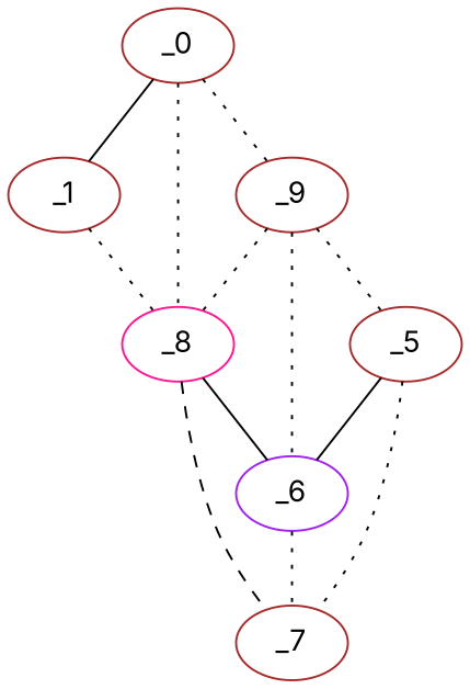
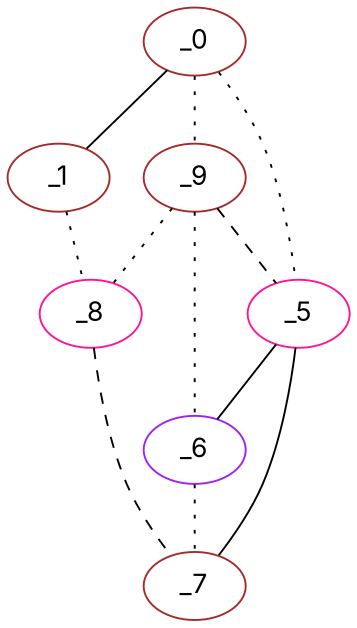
  graph {
    fontname=Inter
    node [color=brown fontname=Inter x=77]
    edge [fontname=Inter style=dotted valence=1]
    _0 [x=67 y=4]
    _1 [x=71 y=63]
    n3 [label=_9 y=12]
    n4 [color=deeppink label=_8 y=17]
-   _5 [x=78 y=6]
+   _5 [color=deeppink x=78 y=6]
    _6 [color=purple x=80 y=13]
    _7 [x=105 y=42]
    _0 -- _1 [style=solid]
    _0 -- n3 [valence=2]
-   _0 -- n4
+   _0 -- _5
    _1 -- n4 [valence=2]
    n3 -- n4 [valence=2]
-   n3 -- _5 [valence=2]
+   n3 -- _5 [style=dashed valence=2]
    n3 -- _6
-   n4 -- _6 [style=solid]
    n4 -- _7 [style=dashed]
    _5 -- _6 [style=solid valence=2]
-   _5 -- _7
+   _5 -- _7 [style=solid]
    _6 -- _7 [valence=2]
  }
